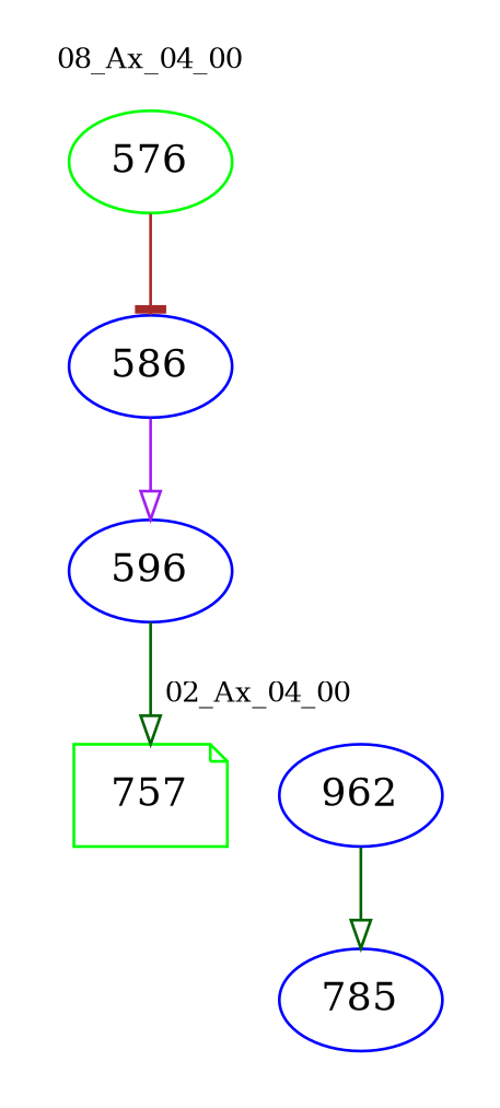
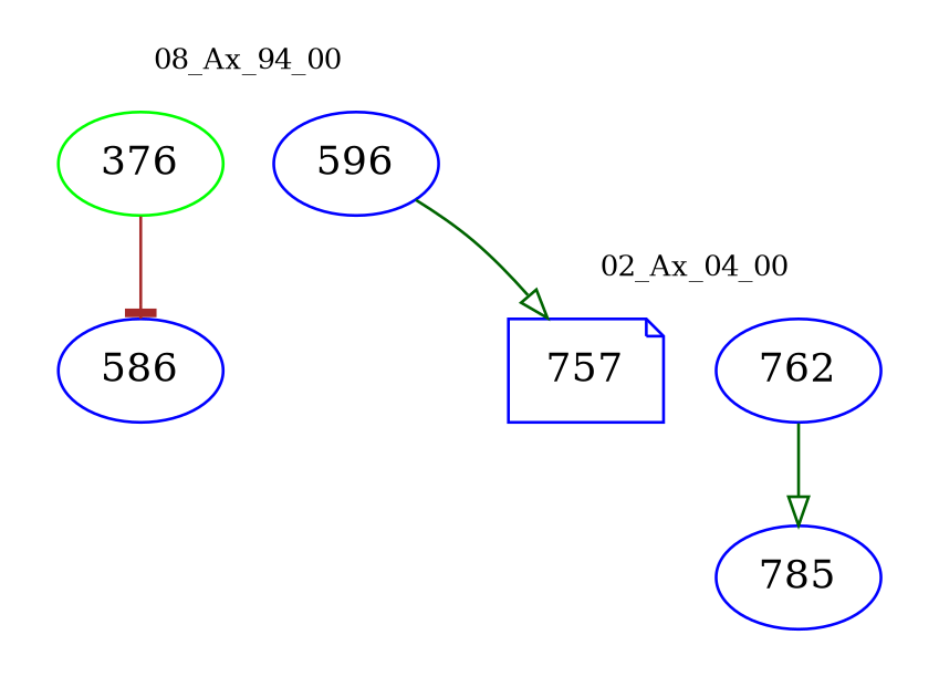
  digraph {
    node [color=blue shape=ellipse]
    edge [arrowhead=onormal color=darkgreen]
    n1 [label=586]
-   n2 [color=green label=576]
+   n2 [color=green label=376]
    n3 [label=596]
-   n4 [label=962]
-   n5 [color=green label=757 shape=note]
+   n4 [label=762]
+   n5 [label=757 shape=note]
    n6 [label=785]
    subgraph cluster_1 {
      color=white
      fontsize=10
-     label="08_Ax_04_00"
+     label="08_Ax_94_00"
      n1
      n2
      n3
    }
    subgraph cluster_2 {
      color=white
      fontsize=10
      label="02_Ax_04_00"
      n4
      n5
      n6
    }
-   n1 -> n3 [color=purple]
    n2 -> n1 [arrowhead=tee color=brown]
    n3 -> n5
    n4 -> n6
  }
